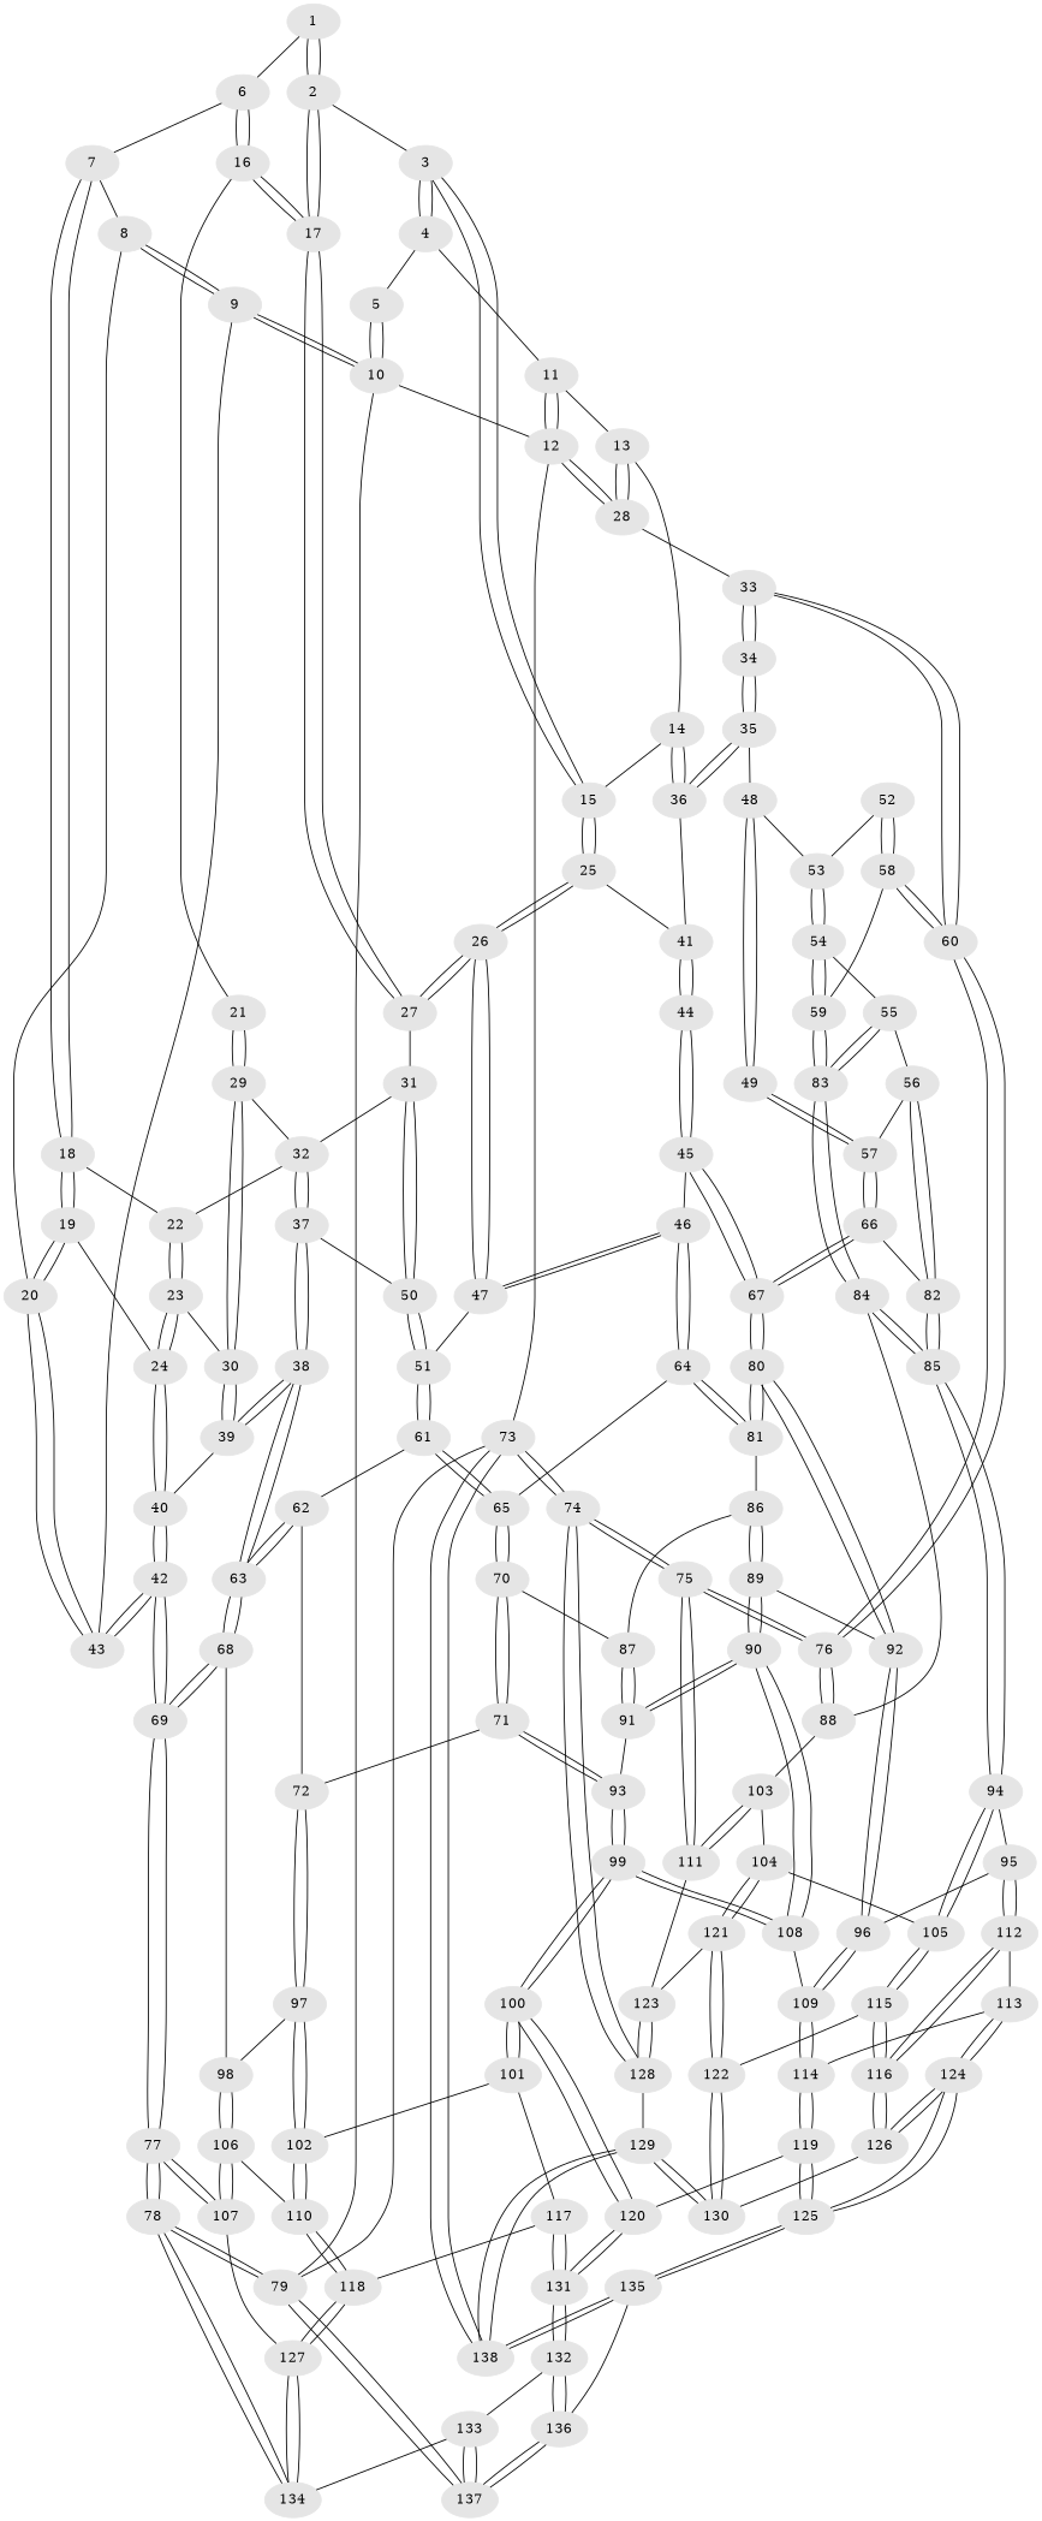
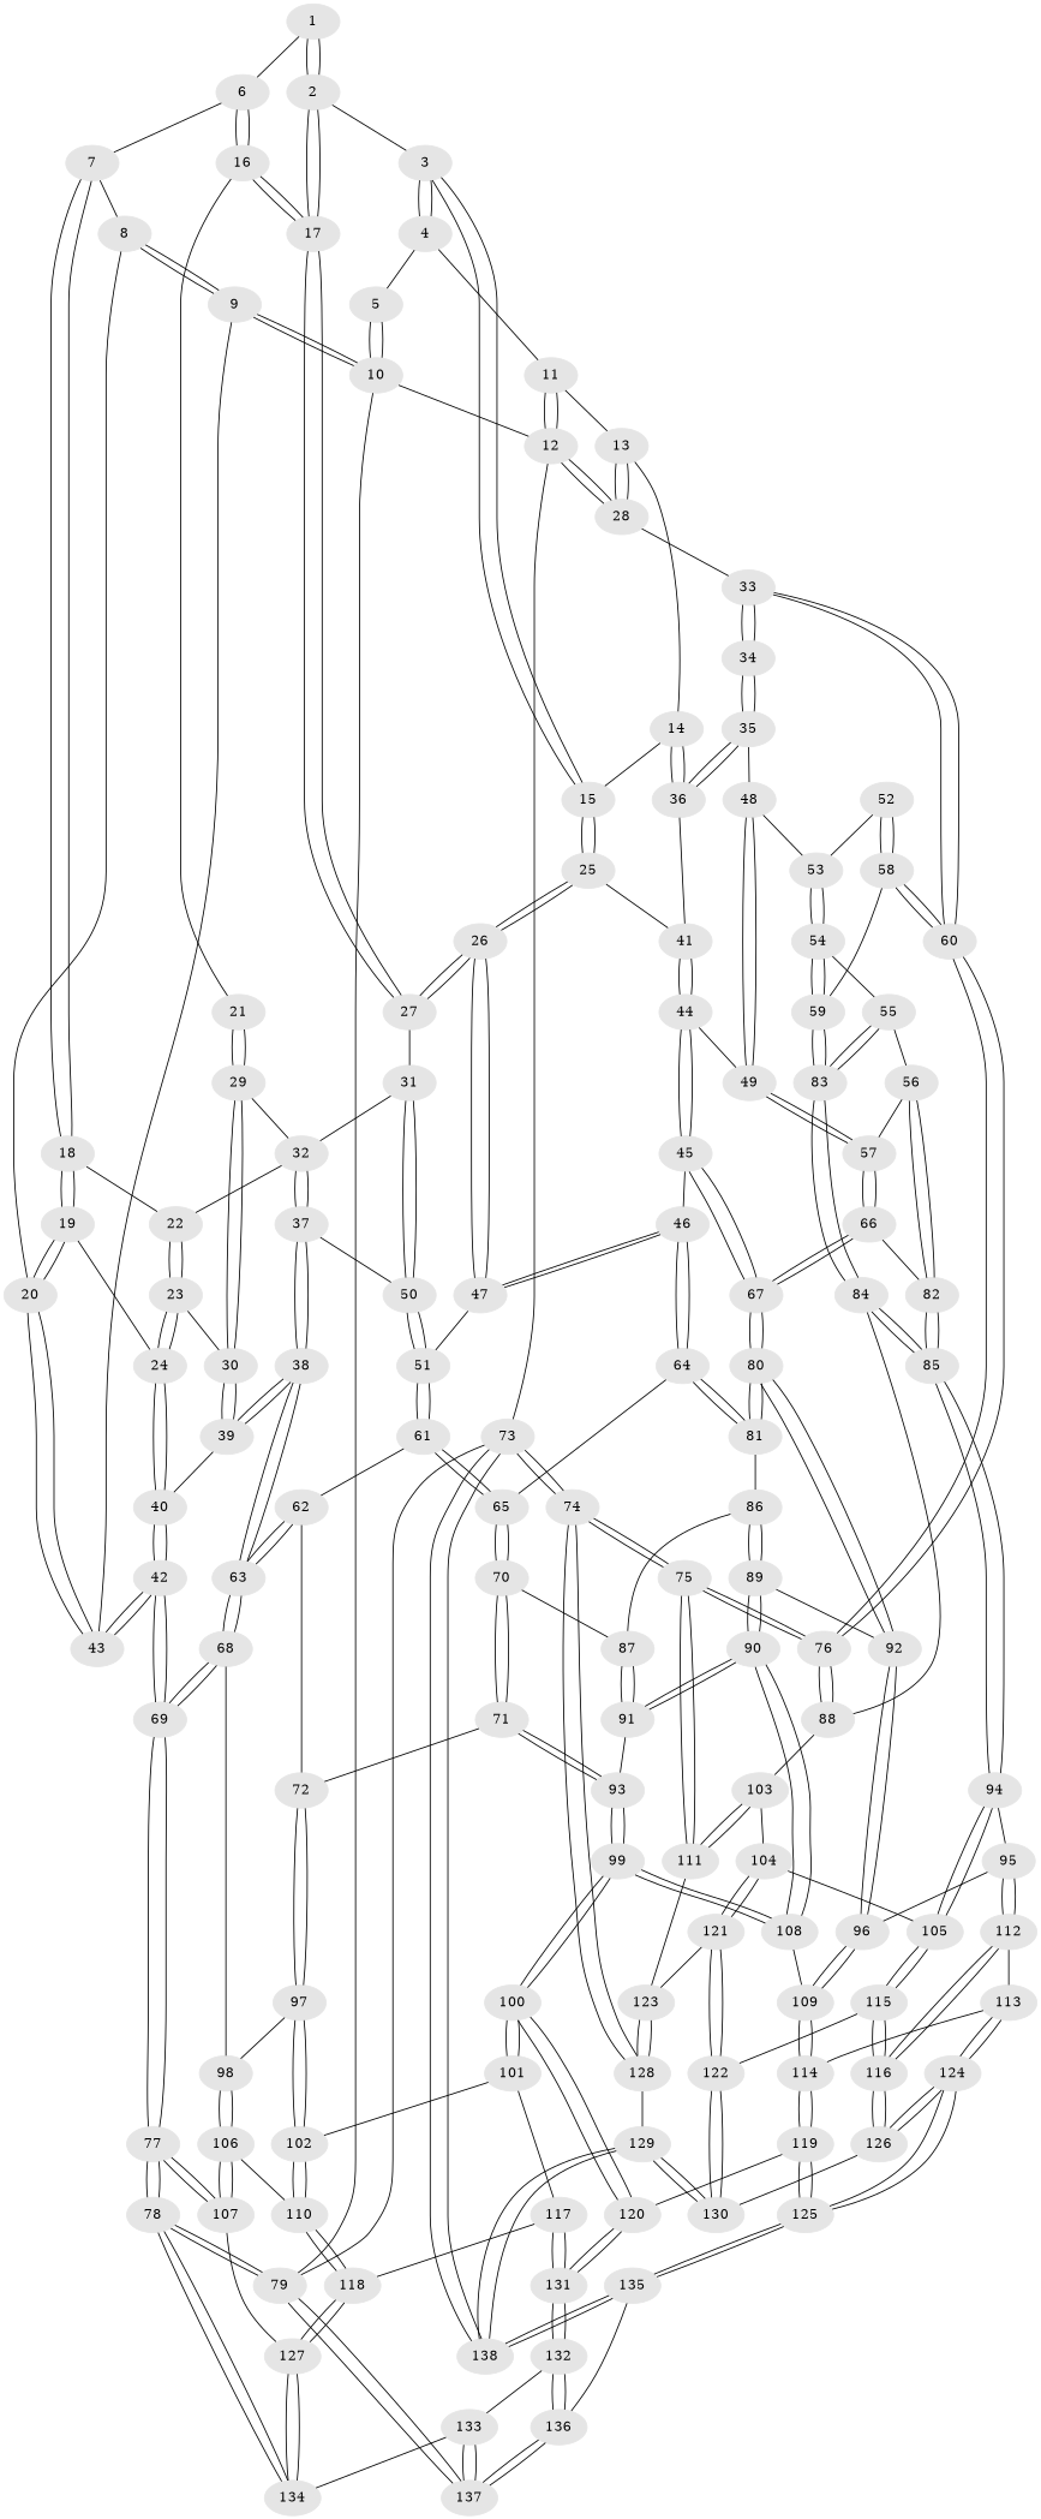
  graph {
    node [color=gray90 style=filled]
    1
    2
    6
    3
    17
    7
    16
    4
    15
    27
    5
    11
    25
    10
    12
    13
    79
    8
    18
    21
    9
    20
    19
    22
    43
    28
    73
    137
    14
    33
    74
    138
    36
    41
    26
    29
    31
    24
    23
    40
    30
    32
    39
    42
    47
    44
    51
    50
    34
    60
    37
    38
    35
    76
    48
    52
    53
    58
    49
    63
    68
    69
    45
    77
    46
    67
    57
    64
    80
    65
    81
    61
    54
    66
    62
    59
    55
    56
    83
    82
    84
    85
    88
    72
    70
    97
    98
    86
    71
    87
    92
    106
    78
    107
    93
    91
    99
    102
    75
    128
    111
    129
    123
    103
    134
    127
    96
    89
    94
    95
    105
    90
    104
    108
    109
    100
    112
    115
    113
    116
    114
    110
    101
    120
    117
    131
    118
    121
    122
    119
    124
    126
    125
    130
    132
    135
    136
    133
    1 -- 2
    1 -- 2
    1 -- 6
    2 -- 3
    2 -- 17
    2 -- 17
    6 -- 7
    6 -- 16
    6 -- 16
    3 -- 4
    3 -- 4
    3 -- 15
    3 -- 15
    17 -- 27
    17 -- 27
    7 -- 8
    7 -- 18
    7 -- 18
    16 -- 17
    16 -- 17
    16 -- 21
    4 -- 5
    4 -- 11
    15 -- 25
    15 -- 25
    27 -- 31
    5 -- 10
    5 -- 10
    11 -- 12
    11 -- 12
    11 -- 13
    25 -- 41
    25 -- 26
    25 -- 26
    10 -- 12
    10 -- 79
    12 -- 28
    12 -- 28
    12 -- 73
    13 -- 28
    13 -- 28
    13 -- 14
    79 -- 137
    79 -- 137
    8 -- 9
    8 -- 9
    8 -- 20
    18 -- 19
    18 -- 19
    18 -- 22
    21 -- 29
    21 -- 29
    9 -- 10
    9 -- 10
    9 -- 43
    20 -- 43
    20 -- 43
    19 -- 20
    19 -- 20
    19 -- 24
    22 -- 23
    22 -- 23
    28 -- 33
    73 -- 79
    73 -- 74
    73 -- 74
    73 -- 138
    73 -- 138
    14 -- 15
    14 -- 36
    14 -- 36
    33 -- 34
    33 -- 34
    33 -- 60
    33 -- 60
    74 -- 75
    74 -- 75
    74 -- 128
    74 -- 128
    36 -- 41
    41 -- 44
    41 -- 44
    26 -- 27
    26 -- 27
    26 -- 47
    26 -- 47
    29 -- 30
    29 -- 30
    29 -- 32
    31 -- 32
    31 -- 50
    31 -- 50
    24 -- 40
    24 -- 40
    23 -- 24
    23 -- 24
    23 -- 30
    40 -- 42
    40 -- 42
    30 -- 39
    30 -- 39
    32 -- 22
    32 -- 37
    32 -- 37
    39 -- 40
    42 -- 43
    42 -- 43
    42 -- 69
    42 -- 69
    47 -- 51
+   44 -- 49
    44 -- 45
    44 -- 45
    51 -- 61
    51 -- 61
    50 -- 51
    50 -- 51
    34 -- 35
    34 -- 35
    60 -- 76
    60 -- 76
    37 -- 50
    37 -- 38
    37 -- 38
    38 -- 39
    38 -- 39
    38 -- 63
    38 -- 63
    35 -- 36
    35 -- 36
    35 -- 48
    76 -- 88
    76 -- 88
    48 -- 53
    48 -- 49
    48 -- 49
    52 -- 53
    52 -- 58
    52 -- 58
    53 -- 54
    53 -- 54
    58 -- 60
    58 -- 60
    58 -- 59
    49 -- 57
    49 -- 57
    63 -- 68
    63 -- 68
    68 -- 69
    68 -- 69
    68 -- 98
    69 -- 77
    69 -- 77
    45 -- 46
    45 -- 67
    45 -- 67
    77 -- 78
    77 -- 78
    77 -- 107
    77 -- 107
    46 -- 47
    46 -- 47
    46 -- 64
    46 -- 64
    67 -- 80
    67 -- 80
    57 -- 66
    57 -- 66
    64 -- 65
    64 -- 81
    64 -- 81
    80 -- 81
    80 -- 81
    80 -- 92
    80 -- 92
    65 -- 70
    65 -- 70
    81 -- 86
    61 -- 65
    61 -- 65
    61 -- 62
    54 -- 59
    54 -- 59
    54 -- 55
    66 -- 67
    66 -- 67
    66 -- 82
    62 -- 63
    62 -- 63
    62 -- 72
    59 -- 83
    59 -- 83
    55 -- 56
    55 -- 83
    55 -- 83
    56 -- 57
    56 -- 82
    56 -- 82
    83 -- 84
    83 -- 84
    82 -- 85
    82 -- 85
    84 -- 85
    84 -- 85
    84 -- 88
    85 -- 94
    85 -- 94
    88 -- 103
    72 -- 97
    72 -- 97
    70 -- 71
    70 -- 71
    70 -- 87
    97 -- 98
    97 -- 102
    97 -- 102
    98 -- 106
    98 -- 106
    86 -- 87
    86 -- 89
    86 -- 89
    71 -- 72
    71 -- 93
    71 -- 93
    87 -- 91
    87 -- 91
    92 -- 96
    92 -- 96
    106 -- 107
    106 -- 107
    106 -- 110
    78 -- 79
    78 -- 79
    78 -- 134
    78 -- 134
    107 -- 127
    93 -- 99
    93 -- 99
    91 -- 93
    99 -- 108
    99 -- 108
    99 -- 100
    99 -- 100
    102 -- 110
    102 -- 110
    75 -- 76
    75 -- 76
    75 -- 111
    75 -- 111
    128 -- 129
    111 -- 123
    129 -- 138
    129 -- 138
    129 -- 130
    129 -- 130
    123 -- 128
    123 -- 128
    103 -- 111
    103 -- 111
    103 -- 104
    127 -- 134
    127 -- 134
    96 -- 109
    96 -- 109
    89 -- 92
    89 -- 90
    89 -- 90
    94 -- 95
    94 -- 105
    94 -- 105
    95 -- 96
    95 -- 112
    95 -- 112
    105 -- 115
    105 -- 115
    90 -- 91
    90 -- 91
    90 -- 108
    90 -- 108
    104 -- 105
    104 -- 121
    104 -- 121
    108 -- 109
    109 -- 114
    109 -- 114
    100 -- 101
    100 -- 101
    100 -- 120
    100 -- 120
    112 -- 113
    112 -- 116
    112 -- 116
    115 -- 116
    115 -- 116
    115 -- 122
    113 -- 114
    113 -- 124
    113 -- 124
    116 -- 126
    116 -- 126
    114 -- 119
    114 -- 119
    110 -- 118
    110 -- 118
    101 -- 102
    101 -- 117
    120 -- 131
    120 -- 131
    117 -- 131
    117 -- 131
    117 -- 118
    131 -- 132
    131 -- 132
    118 -- 127
    118 -- 127
    121 -- 123
    121 -- 122
    121 -- 122
    122 -- 130
    122 -- 130
    119 -- 120
    119 -- 125
    119 -- 125
    124 -- 126
    124 -- 126
    124 -- 125
    124 -- 125
    126 -- 130
    125 -- 135
    125 -- 135
    132 -- 136
    132 -- 136
    132 -- 133
    135 -- 138
    135 -- 138
    135 -- 136
    136 -- 137
    136 -- 137
    133 -- 137
    133 -- 137
    133 -- 134
  }
